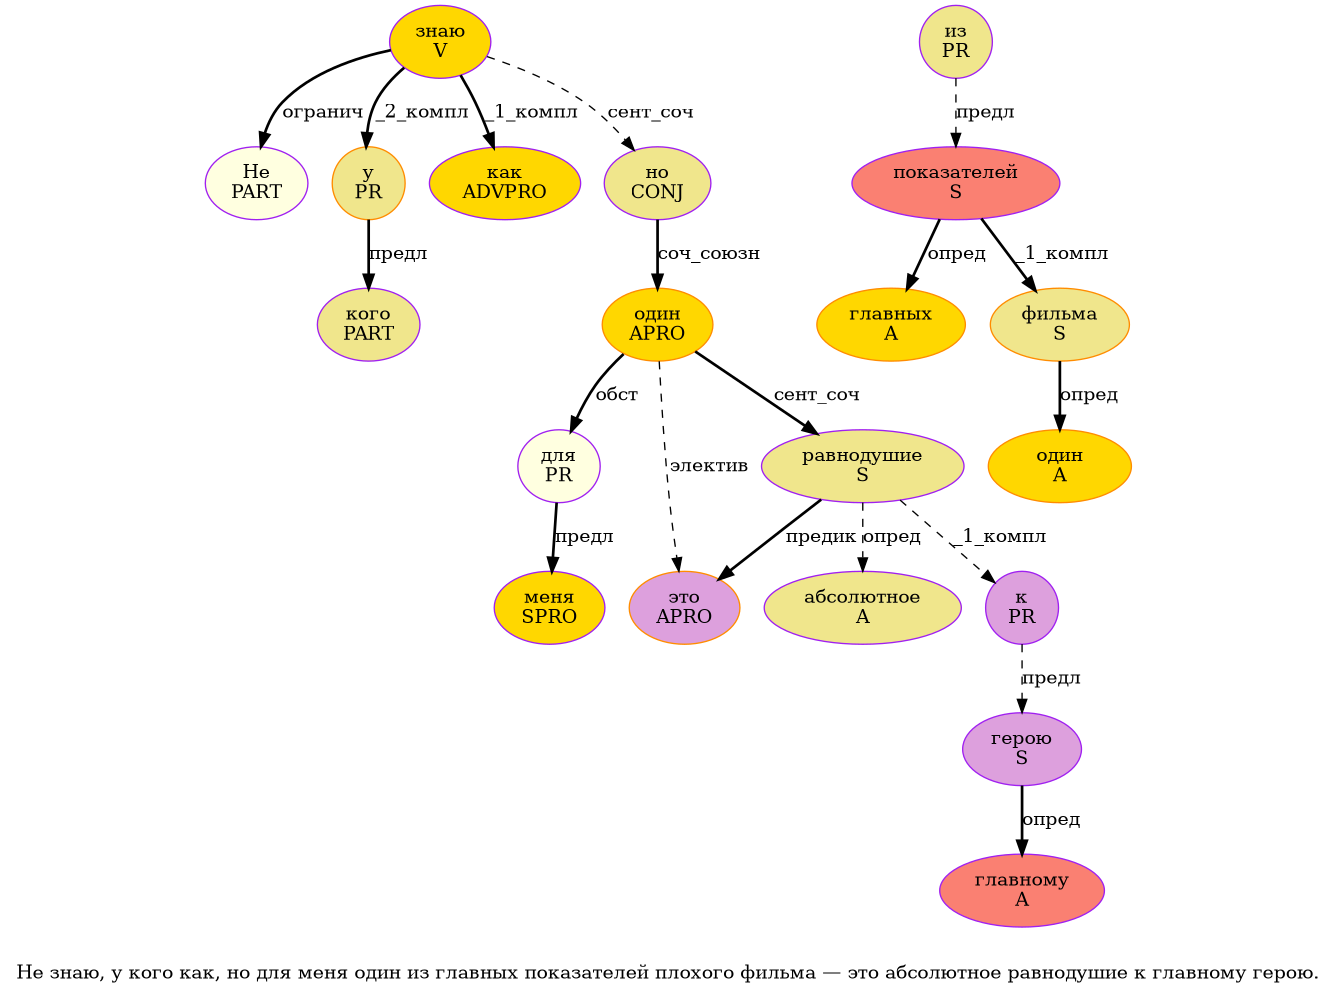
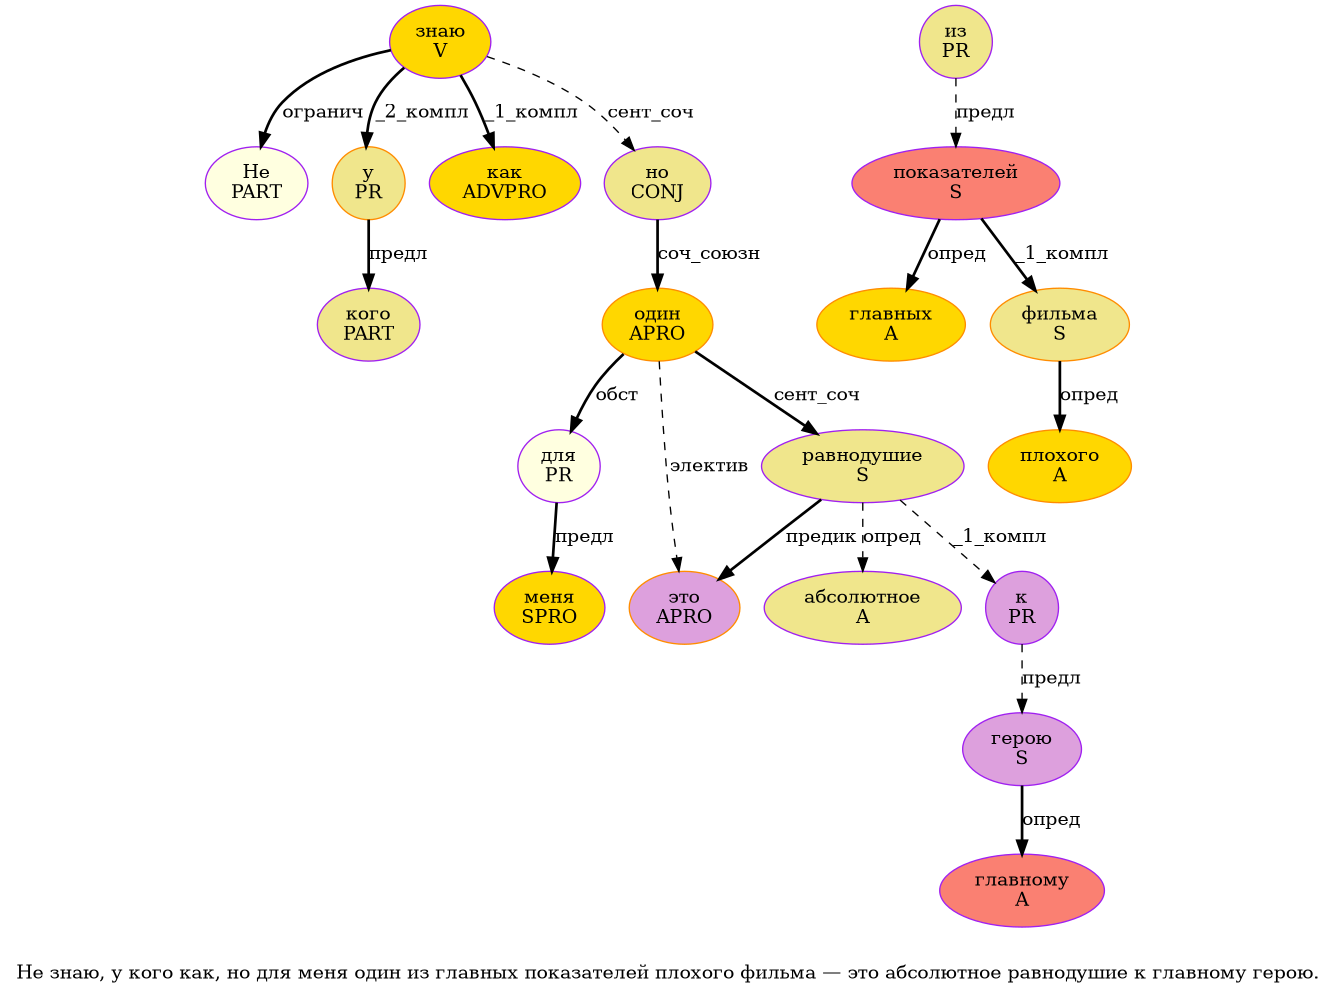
  digraph {
    label="Не знаю, у кого как, но для меня один из главных показателей плохого фильма — это абсолютное равнодушие к главному герою."
    node [color=purple fillcolor=khaki penwidth=1 shape=ellipse style=filled]
    edge [style=bold]
    n1 [fillcolor=lightyellow label="Не\nPART"]
    n2 [fillcolor=gold label="знаю\nV"]
    n3 [color=darkorange label="у\nPR"]
    n4 [fillcolor=gold label="как\nADVPRO"]
    n5 [label="но\nCONJ"]
    n6 [label="кого\nPART"]
    n7 [color=darkorange fillcolor=gold label="один\nAPRO"]
    n8 [fillcolor=lightyellow label="для\nPR"]
    n9 [label="равнодушие\nS"]
    n10 [color=darkorange fillcolor=plum label="это\nAPRO"]
    n11 [fillcolor=gold label="меня\nSPRO"]
    n12 [label="из\nPR"]
    n13 [fillcolor=salmon label="показателей\nS"]
    n14 [label="абсолютное\nA"]
    n15 [fillcolor=plum label="к\nPR"]
    n16 [color=darkorange fillcolor=gold label="главных\nA"]
    n17 [color=darkorange label="фильма\nS"]
-   n18 [color=darkorange fillcolor=gold label="один\nA"]
+   n18 [color=darkorange fillcolor=gold label="плохого\nA"]
    n19 [fillcolor=plum label="герою\nS"]
    n20 [fillcolor=salmon label="главному\nA"]
    n2 -> n1 [label="огранич"]
    n2 -> n3 [label="_2_компл"]
    n2 -> n4 [label="_1_компл"]
    n2 -> n5 [label="сент_соч" style=dashed]
    n3 -> n6 [label="предл"]
    n5 -> n7 [label="соч_союзн"]
    n7 -> n8 [label="обст"]
    n7 -> n9 [label="сент_соч"]
    n7 -> n10 [label="электив" style=dashed]
    n8 -> n11 [label="предл"]
    n9 -> n10 [label="предик"]
    n9 -> n14 [label="опред" style=dashed]
    n9 -> n15 [label="_1_компл" style=dashed]
    n12 -> n13 [label="предл" style=dashed]
    n13 -> n16 [label="опред"]
    n13 -> n17 [label="_1_компл"]
    n15 -> n19 [label="предл" style=dashed]
    n17 -> n18 [label="опред"]
    n19 -> n20 [label="опред"]
  }
